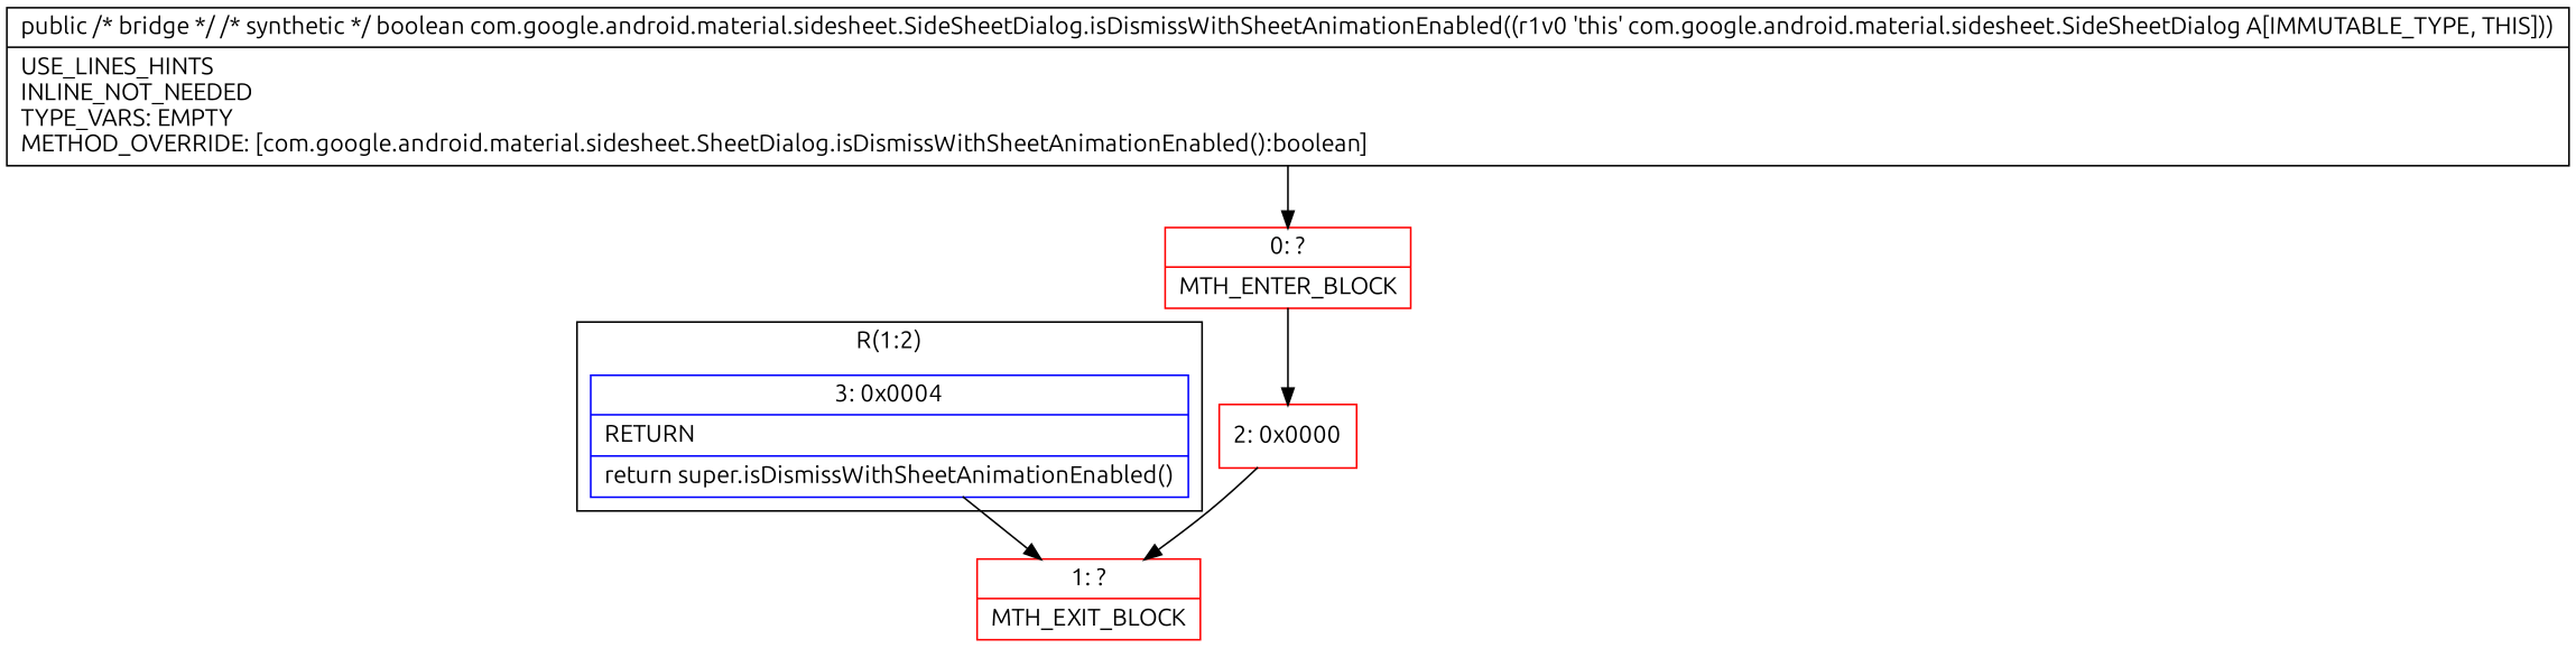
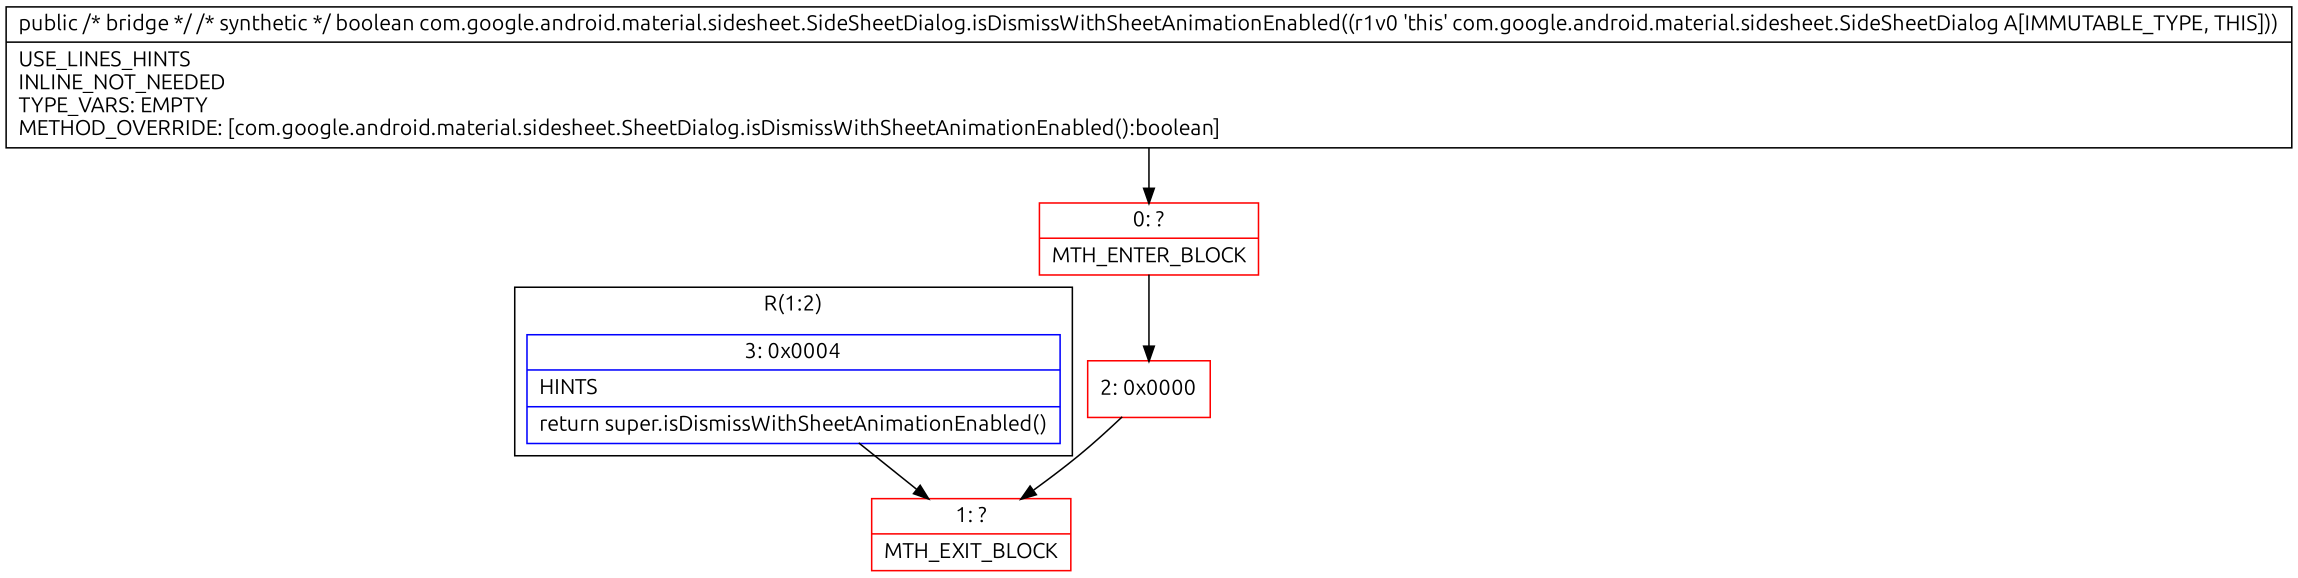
  digraph {
    fontname=Ubuntu
    node [color=red fontname=Ubuntu shape=record]
    edge [fontname=Ubuntu]
-   n1 [color=blue label="{3\:\ 0x0004|RETURN\l|return super.isDismissWithSheetAnimationEnabled()\l}"]
+   n1 [color=blue label="{3\:\ 0x0004|HINTS\l|return super.isDismissWithSheetAnimationEnabled()\l}"]
    n2 [label="{1\:\ ?|MTH_EXIT_BLOCK\l}"]
    n3 [label="{0\:\ ?|MTH_ENTER_BLOCK\l}"]
    n4 [label="{2\:\ 0x0000}"]
    n5 [label="{public \/* bridge *\/ \/* synthetic *\/ boolean com.google.android.material.sidesheet.SideSheetDialog.isDismissWithSheetAnimationEnabled((r1v0 'this' com.google.android.material.sidesheet.SideSheetDialog A[IMMUTABLE_TYPE, THIS]))  | USE_LINES_HINTS\lINLINE_NOT_NEEDED\lTYPE_VARS: EMPTY\lMETHOD_OVERRIDE: [com.google.android.material.sidesheet.SheetDialog.isDismissWithSheetAnimationEnabled():boolean]\l}" color=""]
    subgraph cluster_1 {
      label="R(1:2)"
      n1
    }
    n1 -> n2
    n3 -> n4
    n4 -> n2
    n5 -> n3
  }
